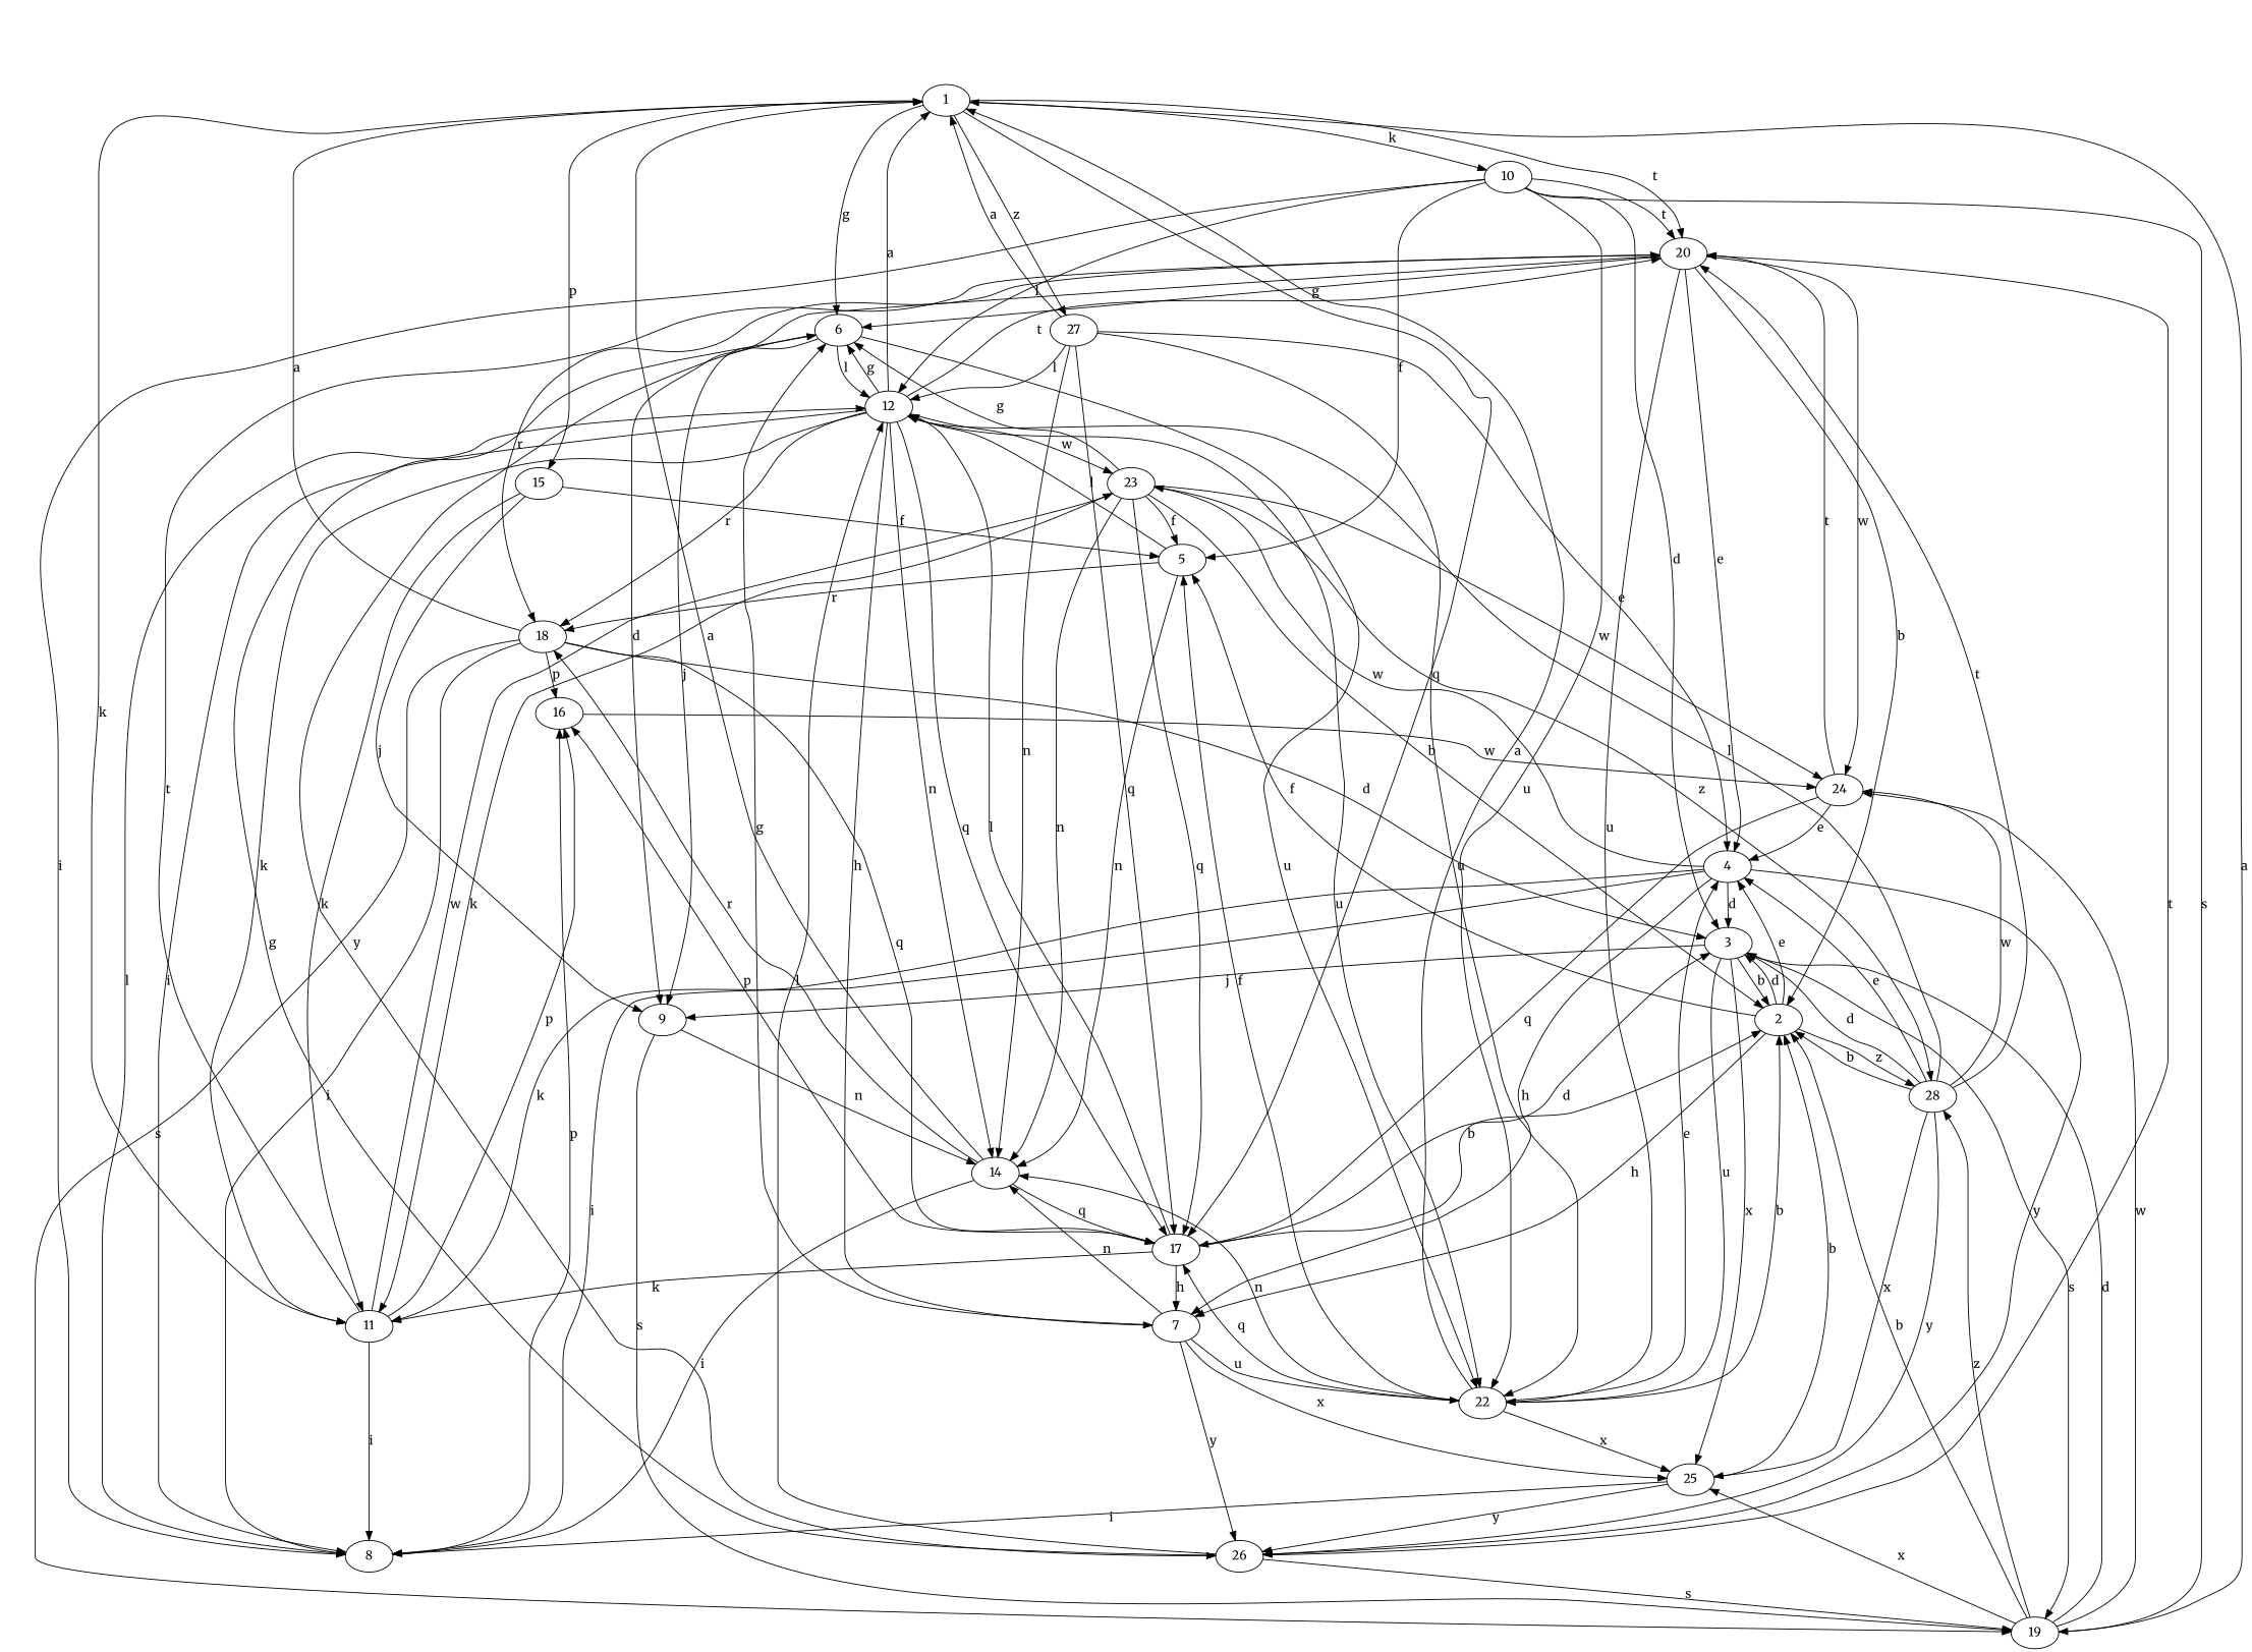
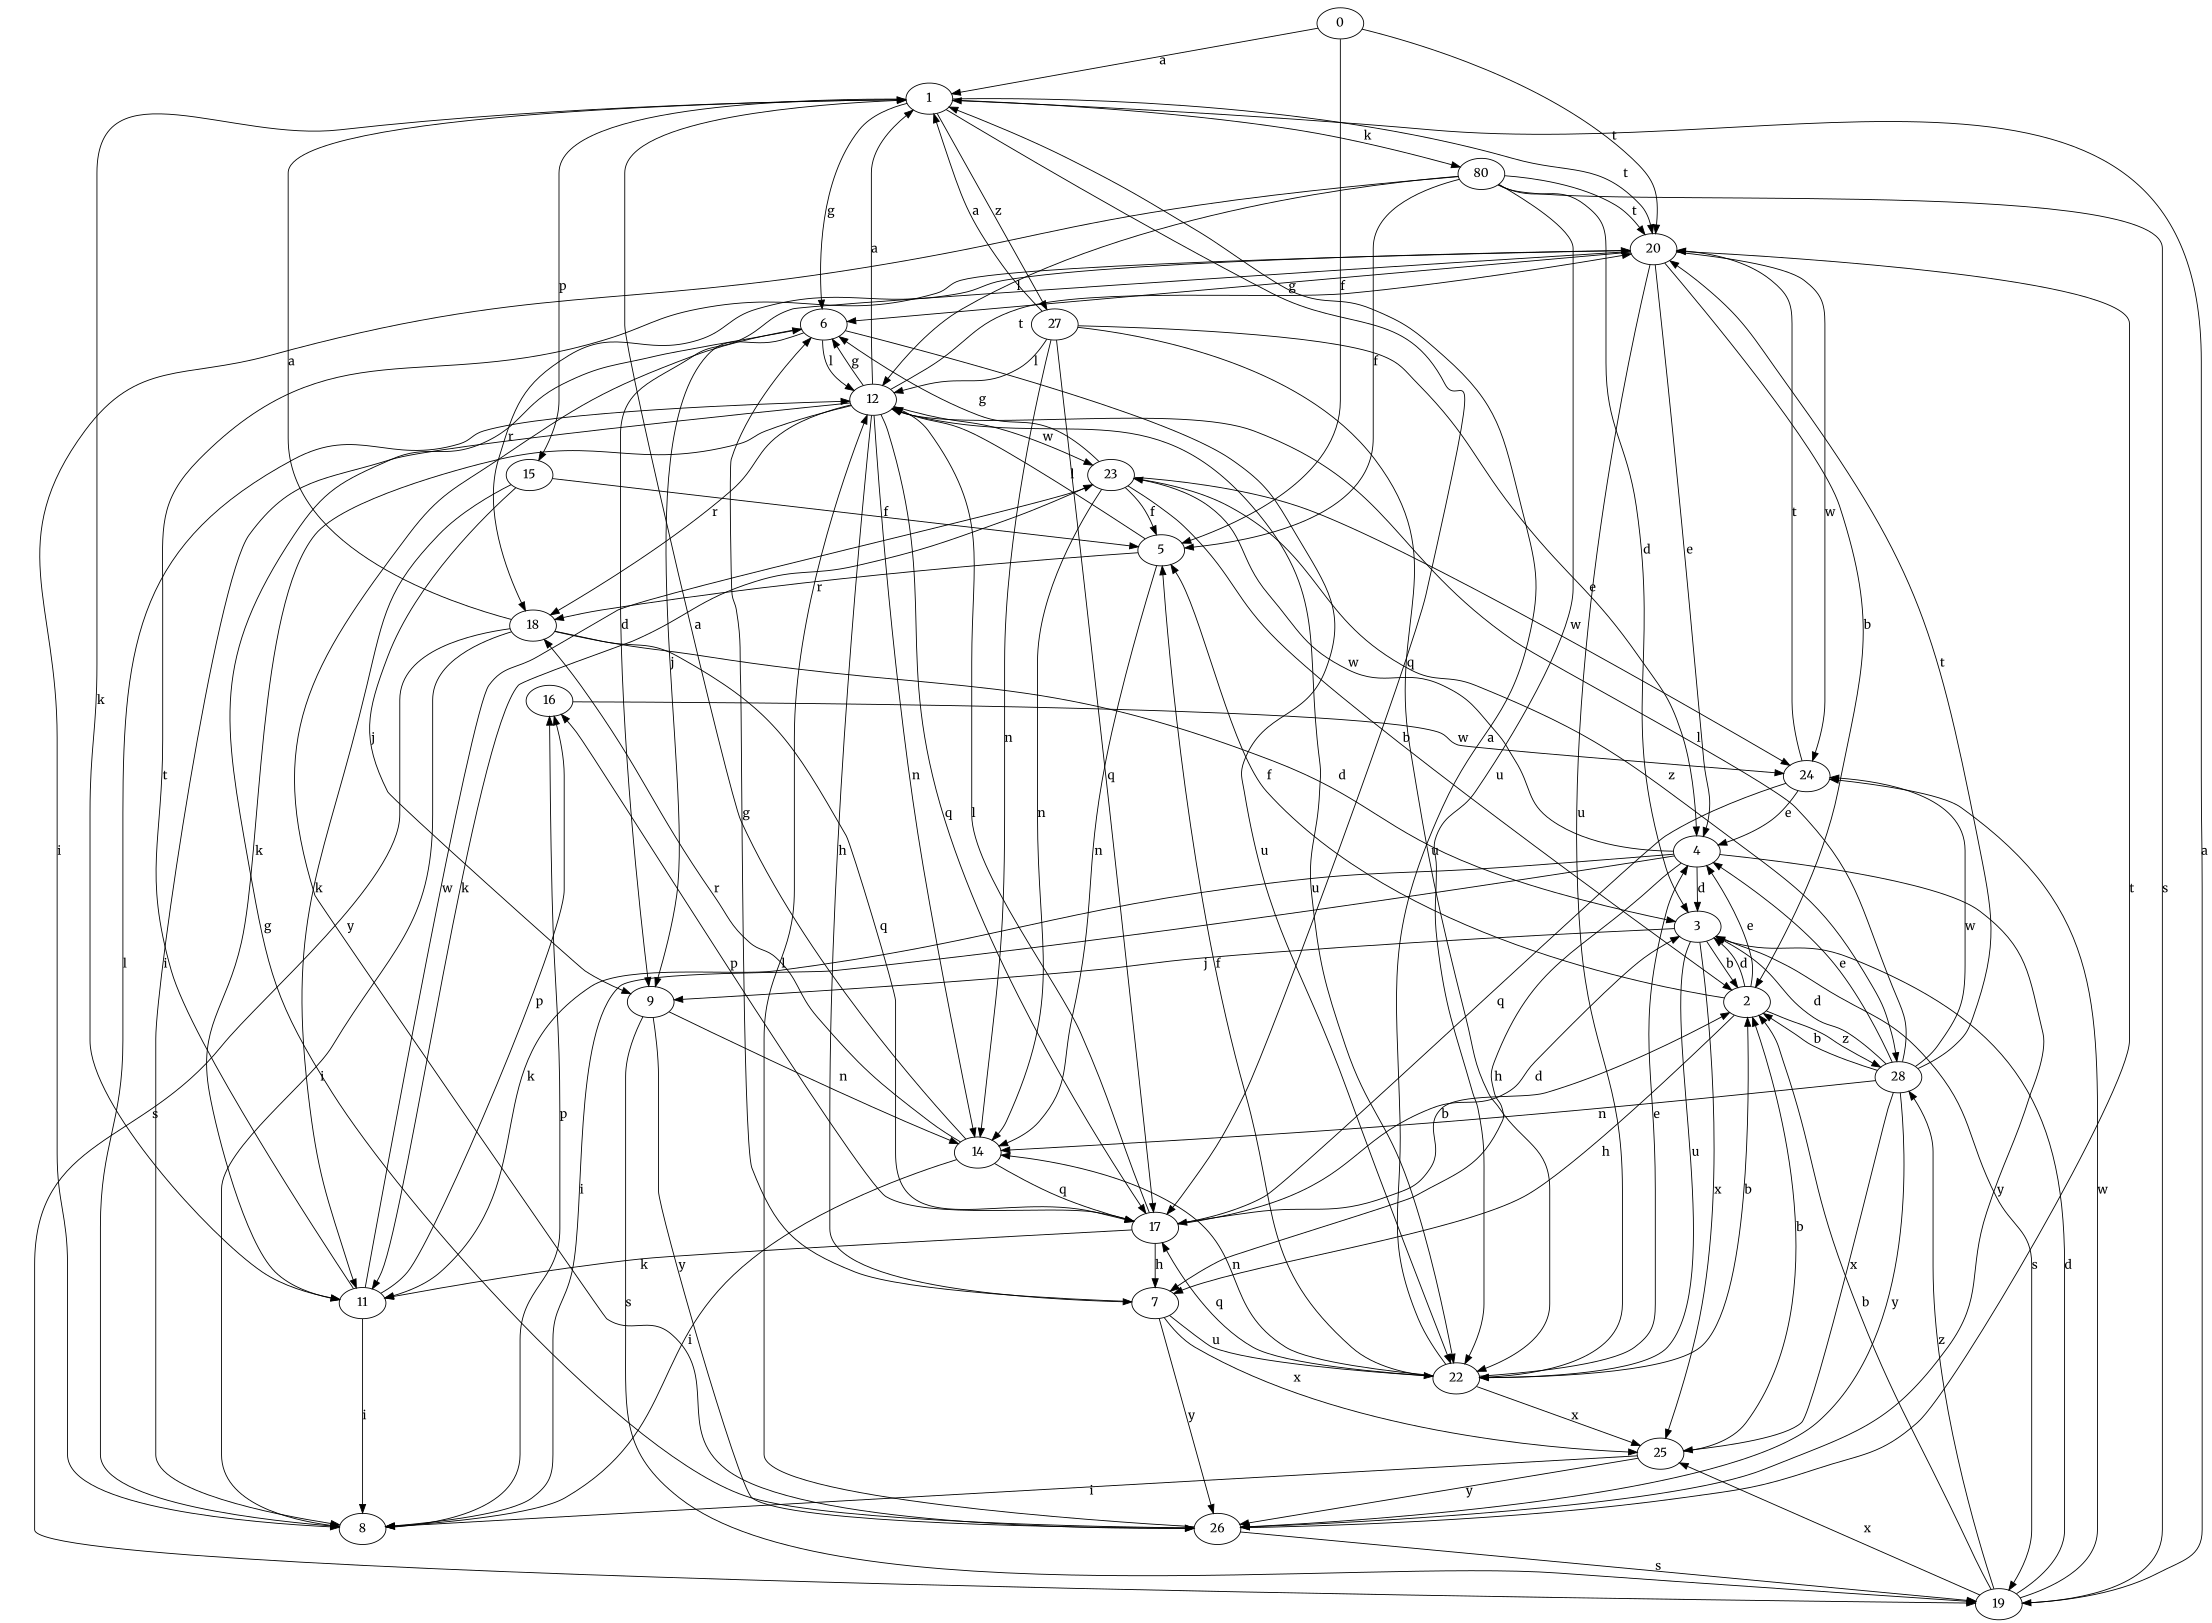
  strict digraph {
    fontname=Merriweather
    node [fontname=Merriweather]
    edge [fontname=Merriweather]
+   0
    1
    5
    20
    6
-   10
+   10 [label=80]
    11
    15
    17
    27
    2
    3
    4
    7
    28
    12
    14
    18
    9
    22
    24
    26
    19
    8
    23
    16
    25
+   0 -> 1 [label=a]
+   0 -> 5 [label=f]
+   0 -> 20 [label=t]
    1 -> 20 [label=t]
    1 -> 6 [label=g]
    1 -> 10 [label=k]
    1 -> 11 [label=k]
    1 -> 15 [label=p]
    1 -> 17 [label=q]
    1 -> 27 [label=z]
    5 -> 12 [label=l]
    5 -> 14 [label=n]
    5 -> 18 [label=r]
    20 -> 6 [label=g]
    20 -> 2 [label=b]
    20 -> 4 [label=e]
    20 -> 18 [label=r]
    20 -> 9 [label=d]
    20 -> 22 [label=u]
    20 -> 24 [label=w]
    6 -> 12 [label=l]
    6 -> 9 [label=j]
    6 -> 22 [label=u]
    6 -> 26 [label=y]
    10 -> 5 [label=f]
    10 -> 20 [label=t]
    10 -> 3 [label=d]
    10 -> 12 [label=l]
    10 -> 22 [label=u]
    10 -> 19 [label=s]
    10 -> 8 [label=i]
    11 -> 20 [label=t]
    11 -> 8 [label=i]
    11 -> 23 [label=w]
    11 -> 16 [label=p]
    15 -> 5 [label=f]
    15 -> 11 [label=k]
    15 -> 9 [label=j]
    17 -> 11 [label=k]
    17 -> 2 [label=b]
    17 -> 3 [label=d]
    17 -> 7 [label=h]
    17 -> 12 [label=l]
    17 -> 16 [label=p]
    27 -> 1 [label=a]
    27 -> 17 [label=q]
    27 -> 4 [label=e]
    27 -> 12 [label=l]
    27 -> 14 [label=n]
    27 -> 22 [label=u]
    2 -> 5 [label=f]
    2 -> 3 [label=d]
    2 -> 4 [label=e]
    2 -> 7 [label=h]
    2 -> 28 [label=z]
    3 -> 2 [label=b]
    3 -> 9 [label=j]
    3 -> 22 [label=u]
    3 -> 19 [label=s]
    3 -> 25 [label=x]
    4 -> 11 [label=k]
    4 -> 3 [label=d]
    4 -> 7 [label=h]
    4 -> 26 [label=y]
    4 -> 8 [label=i]
    4 -> 23 [label=w]
    7 -> 6 [label=g]
    7 -> 22 [label=u]
    7 -> 26 [label=y]
    7 -> 25 [label=x]
    28 -> 20 [label=t]
    28 -> 2 [label=b]
    28 -> 3 [label=d]
    28 -> 4 [label=e]
    28 -> 12 [label=l]
-   7 -> 14 [label=n]
+   28 -> 14 [label=n]
    28 -> 24 [label=w]
    28 -> 26 [label=y]
    28 -> 25 [label=x]
    12 -> 1 [label=a]
    12 -> 20 [label=t]
    12 -> 6 [label=g]
    12 -> 11 [label=k]
    12 -> 17 [label=q]
    12 -> 7 [label=h]
    12 -> 14 [label=n]
    12 -> 18 [label=r]
    12 -> 22 [label=u]
    12 -> 8 [label=i]
    12 -> 23 [label=w]
    14 -> 1 [label=a]
    14 -> 17 [label=q]
    14 -> 18 [label=r]
    14 -> 8 [label=i]
    18 -> 1 [label=a]
    18 -> 17 [label=q]
    18 -> 3 [label=d]
    18 -> 19 [label=s]
    18 -> 8 [label=i]
-   18 -> 16 [label=p]
    9 -> 14 [label=n]
+   9 -> 26 [label=y]
    9 -> 19 [label=s]
    22 -> 1 [label=a]
    22 -> 5 [label=f]
    22 -> 17 [label=q]
    22 -> 2 [label=b]
    22 -> 4 [label=e]
    22 -> 14 [label=n]
    22 -> 25 [label=x]
    24 -> 20 [label=t]
    24 -> 17 [label=q]
    24 -> 4 [label=e]
    26 -> 20 [label=t]
    26 -> 6 [label=g]
    26 -> 12 [label=l]
    26 -> 19 [label=s]
    19 -> 1 [label=a]
    19 -> 2 [label=b]
    19 -> 3 [label=d]
    19 -> 28 [label=z]
    19 -> 24 [label=w]
    19 -> 25 [label=x]
    8 -> 12 [label=l]
    8 -> 16 [label=p]
    23 -> 5 [label=f]
    23 -> 6 [label=g]
    23 -> 11 [label=k]
-   23 -> 17 [label=q]
    23 -> 2 [label=b]
    23 -> 28 [label=z]
    23 -> 14 [label=n]
    23 -> 24 [label=w]
    16 -> 24 [label=w]
    25 -> 2 [label=b]
    25 -> 26 [label=y]
    25 -> 8 [label=i]
  }
